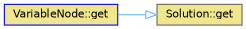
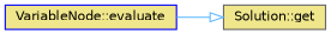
  digraph {
    rankdir=LR
    node [fillcolor=khaki fontname=Helvetica fontsize=10 shape=box style=filled]
-   n1 [color=blue fontcolor=black height=0.2 label="VariableNode::get" width=0.4]
+   n1 [color=blue fontcolor=black height=0.2 label="VariableNode::evaluate" width=0.4]
    n2 [color=gray40 height=0.2 label="Solution::get" width=0.4]
    n1 -> n2 [color=steelblue1 fontname=Helvetica fontsize=10 labelfontname=Helvetica labelfontsize=10 style=solid arrowhead=onormal]
  }
